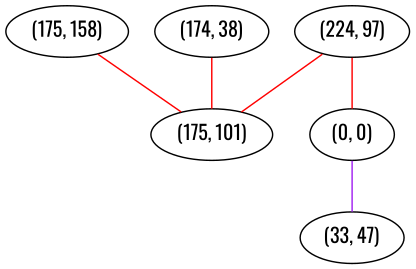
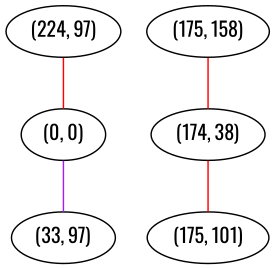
  graph {
    fontname=Oswald
    node [fontname=Oswald]
    edge [color=red fontname=Oswald weight=1]
    "(224, 97)"
    "(175, 101)"
    "(0, 0)"
-   "(33, 47)"
+   "(33, 47)" [label="(33, 97)"]
    "(175, 158)"
    n6 [label="(174, 38)"]
-   "(224, 97)" -- "(175, 101)"
    "(224, 97)" -- "(0, 0)"
    "(0, 0)" -- "(33, 47)" [color=purple weight=4]
-   "(175, 158)" -- "(175, 101)"
+   "(175, 158)" -- n6
    n6 -- "(175, 101)"
  }
